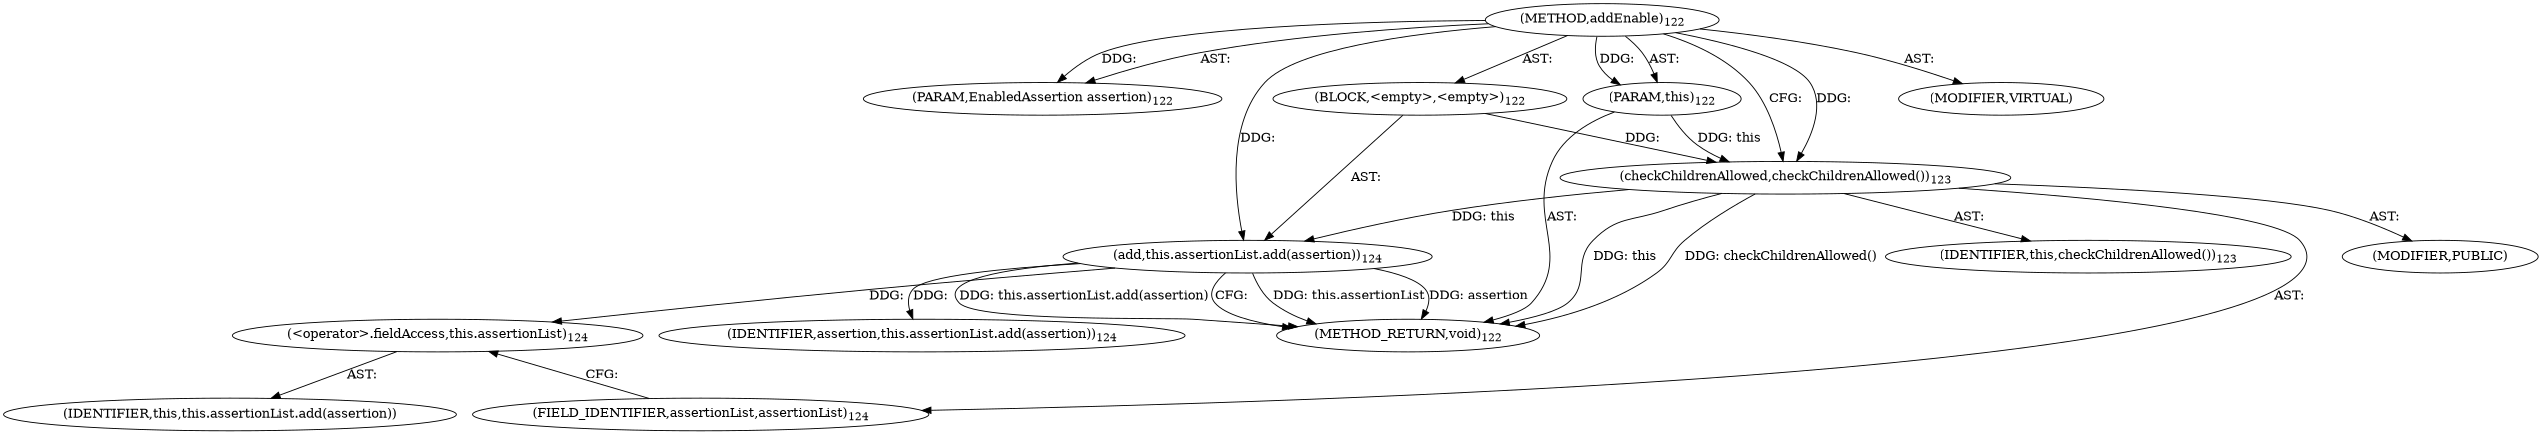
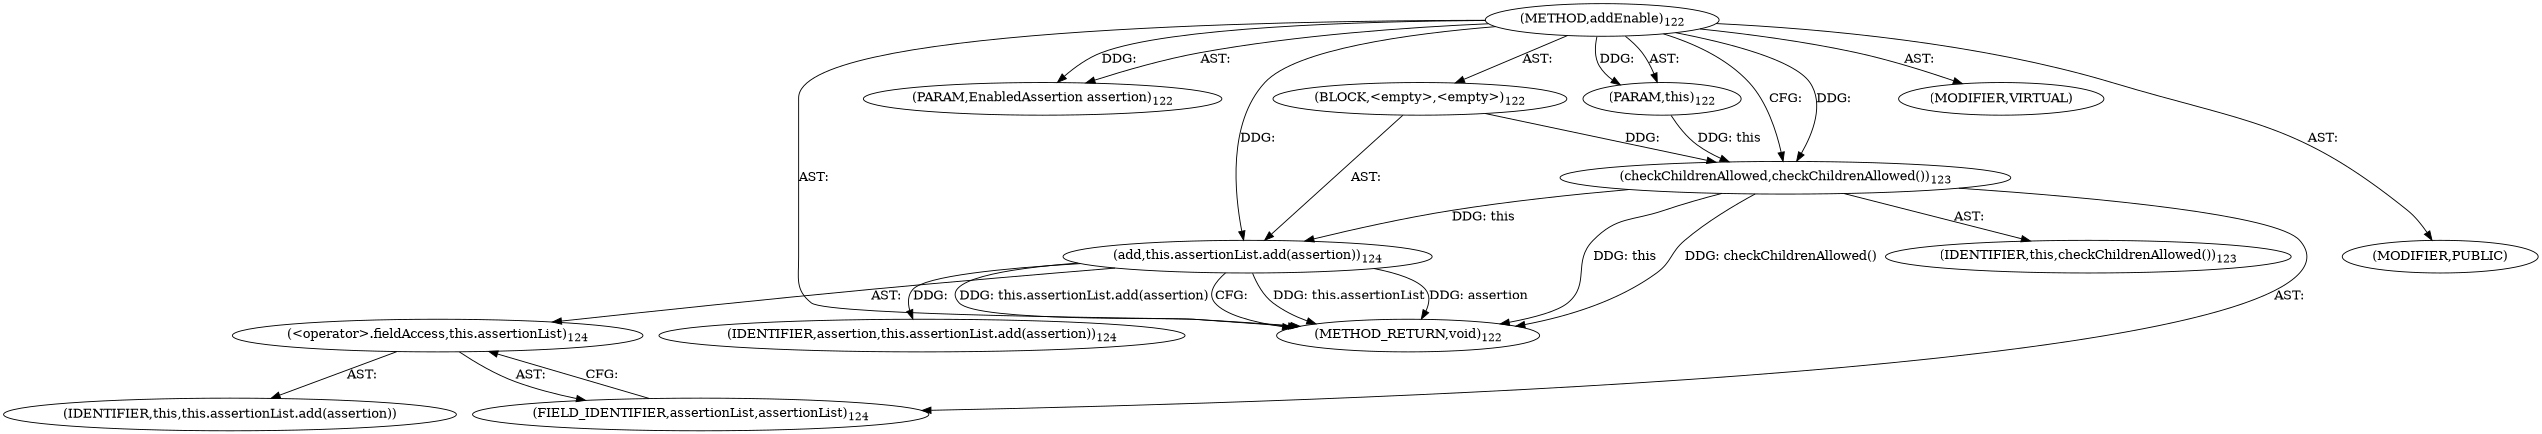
  digraph {
    n1 [label=<(METHOD,addEnable)<SUB>122</SUB>>]
    n2 [label=<(PARAM,this)<SUB>122</SUB>>]
    n3 [label=<(PARAM,EnabledAssertion assertion)<SUB>122</SUB>>]
    n4 [label=<(BLOCK,&lt;empty&gt;,&lt;empty&gt;)<SUB>122</SUB>>]
    n5 [label=<(checkChildrenAllowed,checkChildrenAllowed())<SUB>123</SUB>>]
    n6 [label=<(add,this.assertionList.add(assertion))<SUB>124</SUB>>]
    n7 [label=<(MODIFIER,PUBLIC)>]
    n8 [label=<(MODIFIER,VIRTUAL)>]
    n9 [label=<(METHOD_RETURN,void)<SUB>122</SUB>>]
    n10 [label=<(IDENTIFIER,this,checkChildrenAllowed())<SUB>123</SUB>>]
    n11 [label=<(FIELD_IDENTIFIER,assertionList,assertionList)<SUB>124</SUB>>]
    n12 [label=<(&lt;operator&gt;.fieldAccess,this.assertionList)<SUB>124</SUB>>]
    n13 [label=<(IDENTIFIER,assertion,this.assertionList.add(assertion))<SUB>124</SUB>>]
    n14 [label=<(IDENTIFIER,this,this.assertionList.add(assertion))>]
    n1 -> n2 [label="AST: "]
    n1 -> n2 [label="DDG: "]
    n1 -> n3 [label="AST: "]
    n1 -> n3 [label="DDG: "]
    n1 -> n4 [label="AST: "]
    n1 -> n5 [label="CFG: "]
    n1 -> n5 [label="DDG: "]
    n1 -> n6 [label="DDG: "]
-   n5 -> n7 [label="AST: "]
+   n1 -> n7 [label="AST: "]
    n1 -> n8 [label="AST: "]
-   n2 -> n9 [label="AST: "]
+   n1 -> n9 [label="AST: "]
    n2 -> n5 [label="DDG: this"]
    n4 -> n5 [label="DDG: "]
    n4 -> n6 [label="AST: "]
    n5 -> n6 [label="DDG: this"]
    n5 -> n9 [label="DDG: this"]
    n5 -> n9 [label="DDG: checkChildrenAllowed()"]
    n5 -> n10 [label="AST: "]
    n5 -> n11 [label="AST: "]
    n6 -> n9 [label="CFG: "]
    n6 -> n9 [label="DDG: this.assertionList"]
    n6 -> n9 [label="DDG: assertion"]
    n6 -> n9 [label="DDG: this.assertionList.add(assertion)"]
-   n6 -> n12 [label="DDG: "]
+   n6 -> n12 [label="AST: "]
    n6 -> n13 [label="DDG: "]
    n11 -> n12 [label="CFG: "]
+   n12 -> n11 [label="AST: "]
    n12 -> n14 [label="AST: "]
  }
